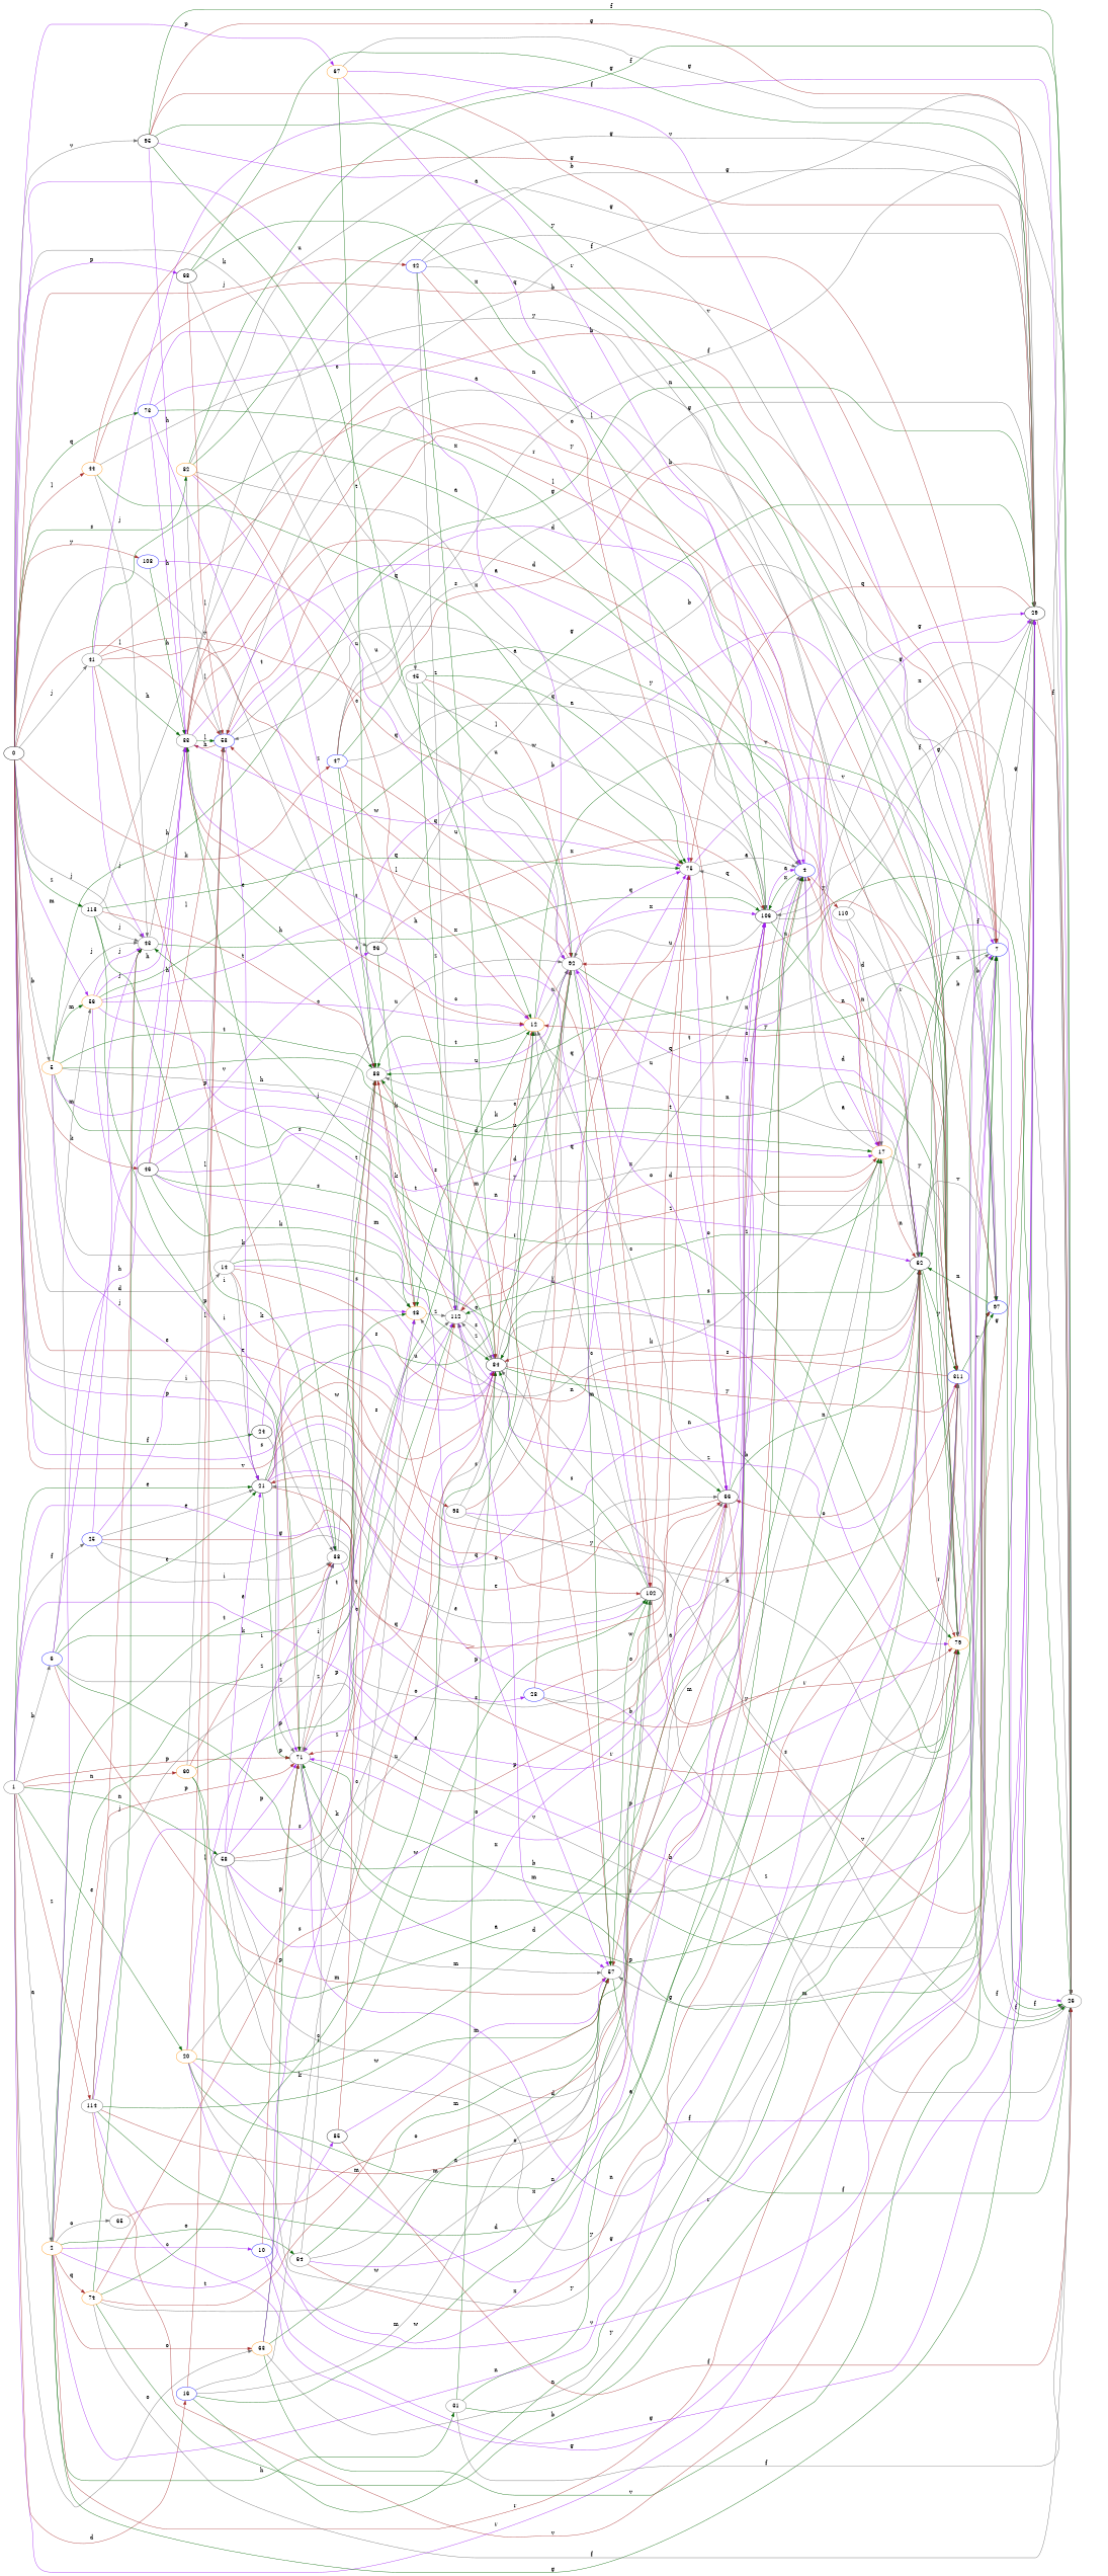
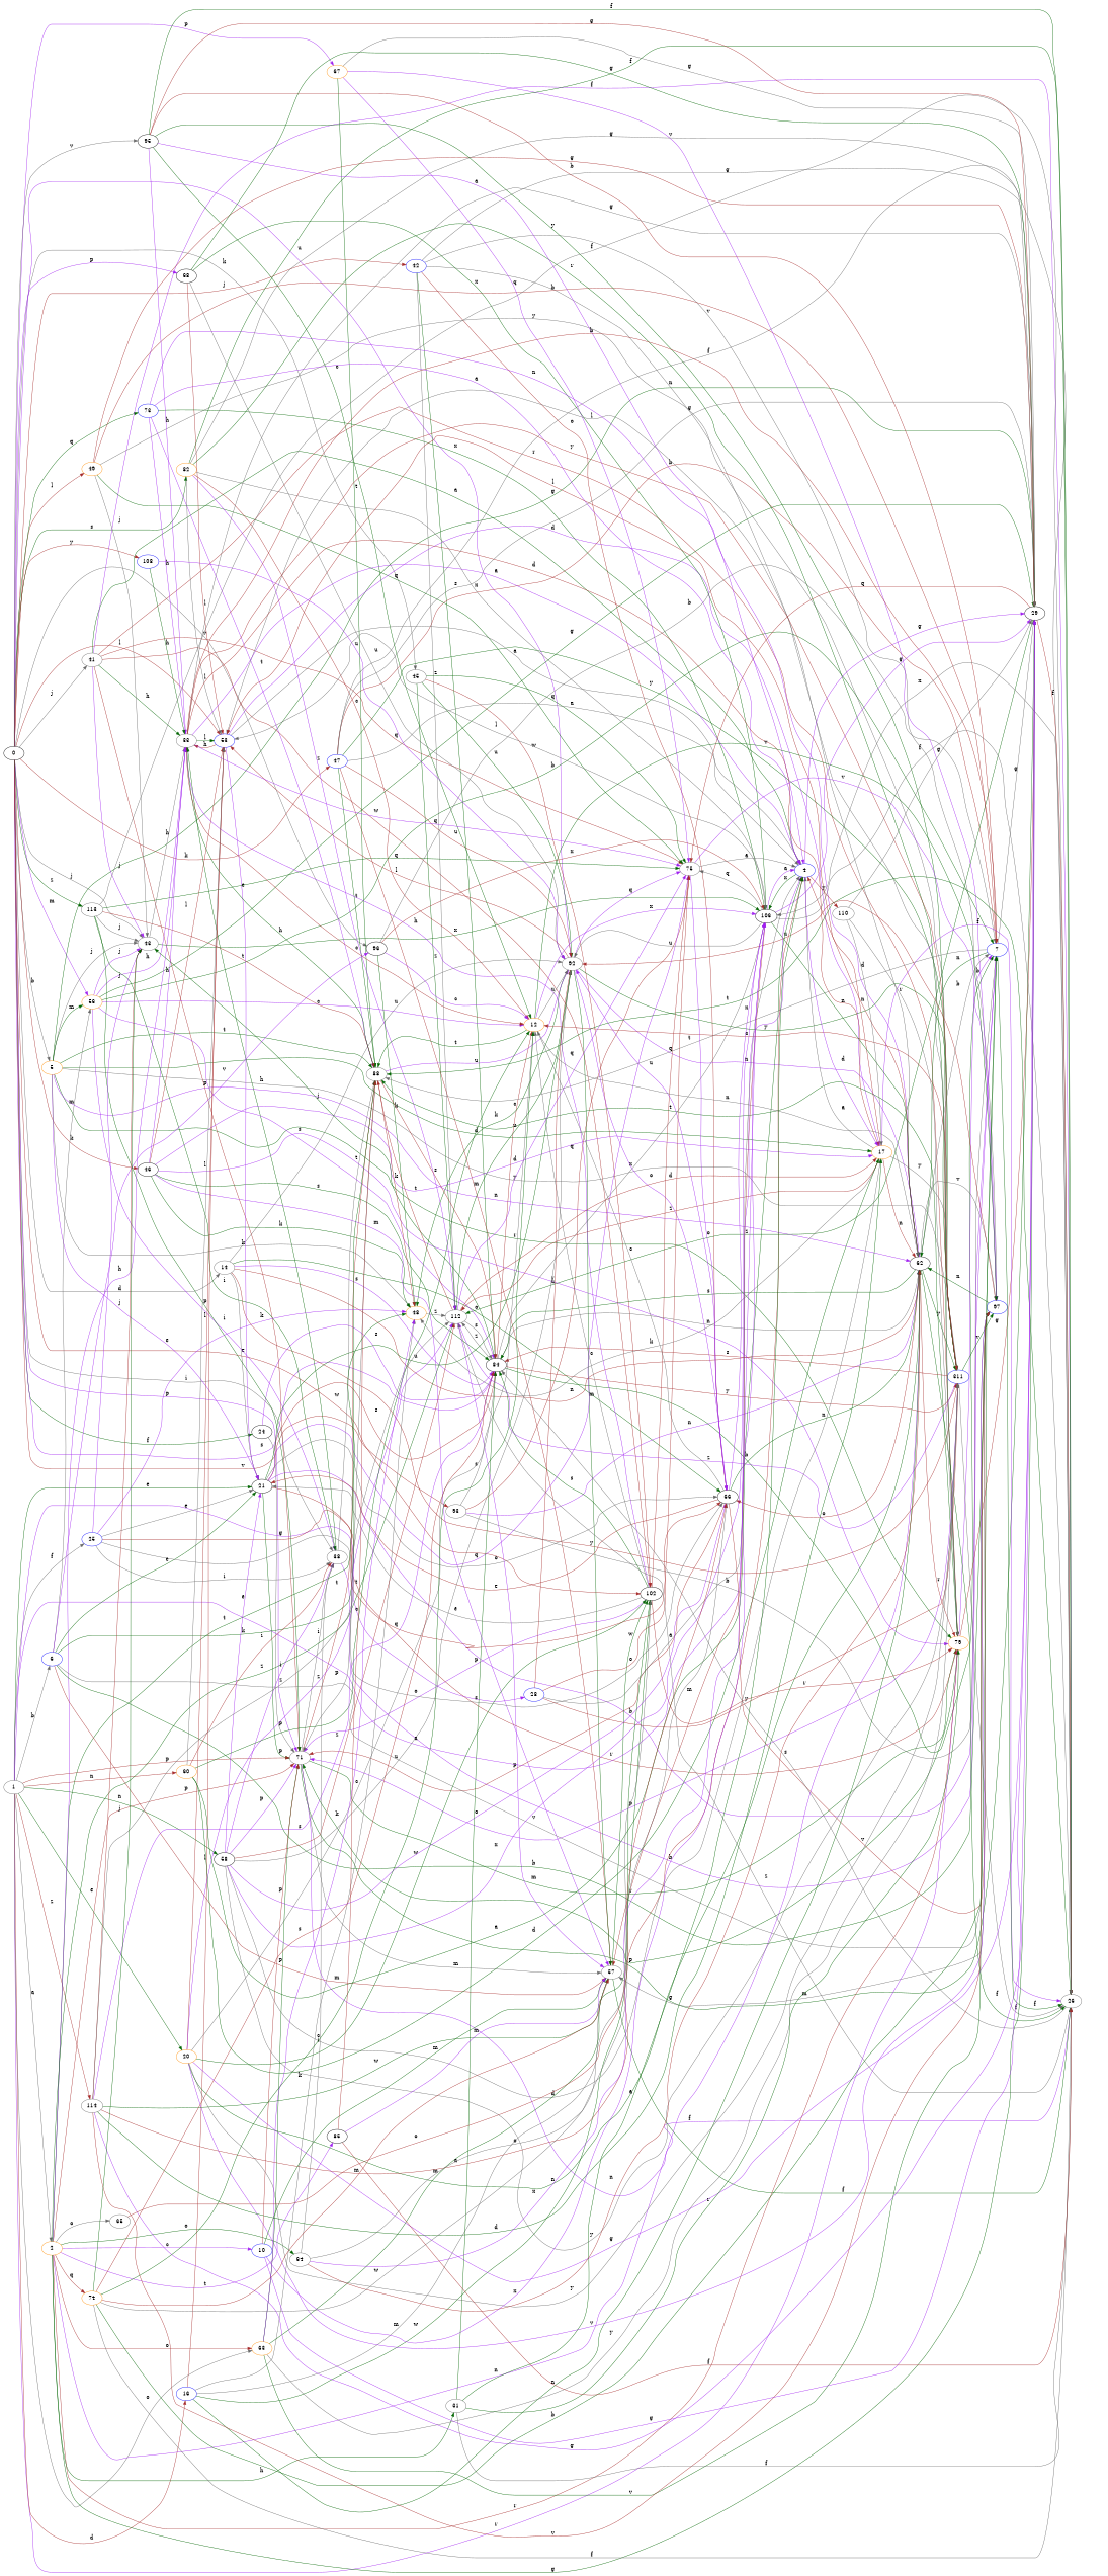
  strict digraph {
    rankdir=LR
    node [color=gray40]
    edge [color=darkgreen]
    0 [color=black]
    5 [color=darkorange]
    14
    24 [color=black]
    38
    41
    42 [color=blue]
    43
    45
    46 [color=black]
    47 [color=blue]
-   49 [color=darkorange label=44]
+   49 [color=darkorange]
    53 [color=blue]
    56 [color=darkorange]
    67 [color=darkorange]
    68 [color=black]
    71
    73 [color=blue]
    82 [color=darkorange]
    84 [color=black]
    92
    93
    95 [color=black]
    96 [color=black]
    102 [color=black]
    108 [color=blue]
    113
    21 [color=black]
    79 [color=darkorange]
    29 [color=black]
    62 [color=black]
    88
    17 [color=darkorange]
    48 [color=darkorange]
    n35 [color=blue label=311]
    66 [color=black]
    33
    7 [color=blue]
    4 [color=blue]
    26
    75
    n42 [label=112]
    97 [color=blue]
    106 [color=black]
    57
    12 [color=darkorange]
    1
    2 [color=darkorange]
    6 [color=blue]
    16 [color=blue]
    20 [color=darkorange]
    25 [color=blue]
    28 [color=blue]
    58 [color=black]
    60 [color=darkorange]
    63 [color=darkorange]
    114
    10 [color=blue]
    31
    64
    65
    74 [color=darkorange]
    85 [color=black]
    110
    0 -> 5 [color=gray40 label=b]
    0 -> 14 [color=gray40 label=d]
    0 -> 24 [label=f]
    0 -> 38 [color=gray40 label=i]
    0 -> 41 [color=gray40 label=j]
    0 -> 42 [color=brown label=j]
    0 -> 43 [color=gray40 label=j]
    0 -> 45 [color=gray40 label=k]
    0 -> 46 [color=brown label=k]
    0 -> 47 [color=brown label=k]
    0 -> 49 [color=brown label=l]
    0 -> 53 [color=brown label=l]
    0 -> 56 [color=purple label=m]
    0 -> 67 [color=purple label=p]
    0 -> 68 [color=purple label=p]
    0 -> 71 [color=purple label=p]
    0 -> 73 [label=q]
    0 -> 82 [label=s]
    0 -> 84 [color=purple label=s]
    0 -> 92 [color=purple label=u]
    0 -> 93 [color=brown label=v]
    0 -> 95 [color=gray40 label=v]
    0 -> 96 [color=gray40 label=v]
    0 -> 102 [color=brown label=w]
    0 -> 108 [color=brown label=y]
    0 -> 113 [label=z]
    5 -> 43 [color=gray40 label=j]
    5 -> 56 [label=m]
    5 -> 21 [color=purple label=e]
    5 -> 79 [label=r]
    5 -> 29 [label=g]
    5 -> 62 [color=purple label=n]
    5 -> 88 [label=t]
    5 -> 17 [label=d]
    5 -> 48 [color=gray40 label=k]
    5 -> n35 [color=gray40 label=y]
    14 -> 84 [color=purple label=s]
    14 -> 92 [color=gray40 label=u]
    14 -> 21 [color=gray40 label=e]
    14 -> 62 [color=brown label=n]
    14 -> n35 [color=brown label=y]
    14 -> 66 [label=o]
    24 -> 71 [color=gray40 label=p]
    24 -> 84 [color=purple label=s]
    38 -> 88 [color=gray40 label=t]
    38 -> 33 [label=h]
    38 -> 7 [color=purple label=b]
    41 -> 43 [color=purple label=j]
    41 -> 71 [color=brown label=p]
    41 -> 102 [color=brown label=w]
    41 -> 79 [color=brown label=r]
    41 -> 33 [label=h]
    41 -> 4 [label=a]
    41 -> 26 [color=purple label=f]
    41 -> 75 [color=brown label=q]
    42 -> 84 [label=s]
    42 -> 29 [color=gray40 label=g]
    42 -> 62 [color=gray40 label=n]
    42 -> 66 [color=brown label=o]
    42 -> n42 [color=gray40 label=z]
    42 -> 97 [color=gray40 label=v]
    43 -> 33 [color=gray40 label=h]
    43 -> 106 [label=x]
    45 -> 92 [label=u]
    45 -> 102 [color=brown label=w]
    45 -> 75 [label=q]
    45 -> n42 [label=z]
    46 -> 53 [color=brown label=l]
    46 -> 84 [label=s]
    46 -> 79 [color=purple label=r]
    46 -> 17 [color=purple label=d]
    46 -> 48 [label=k]
    46 -> 33 [color=purple label=h]
    46 -> 57 [color=purple label=m]
    47 -> 92 [color=brown label=u]
    47 -> 29 [color=gray40 label=g]
    47 -> 88 [label=t]
    47 -> n35 [label=y]
    47 -> 7 [color=brown label=b]
    47 -> 4 [color=gray40 label=a]
    47 -> 26 [color=gray40 label=f]
    47 -> 57 [color=brown label=m]
    49 -> 43 [color=gray40 label=j]
    49 -> 29 [color=brown label=g]
    49 -> n35 [color=gray40 label=y]
    49 -> 7 [color=brown label=b]
    49 -> 75 [label=q]
    53 -> 21 [color=purple label=e]
    53 -> 17 [color=purple label=d]
    53 -> 33 [color=brown label=h]
    53 -> 4 [color=gray40 label=a]
    56 -> 38 [color=purple label=i]
    56 -> 43 [color=purple label=j]
    56 -> 84 [color=purple label=s]
    56 -> 29 [label=g]
    56 -> 33 [color=purple label=h]
-   56 -> 7 [color=purple label=b]
+   56 -> 7 [label=b]
    56 -> 12 [color=purple label=c]
    67 -> 29 [color=gray40 label=g]
    67 -> 88 [label=t]
    67 -> 75 [color=purple label=q]
    67 -> 97 [color=purple label=v]
    68 -> 53 [color=brown label=l]
    68 -> 92 [color=gray40 label=u]
    68 -> 29 [label=g]
    68 -> 106 [label=x]
    71 -> 38 [color=gray40 label=i]
    71 -> 79 [label=r]
    71 -> 29 [label=g]
    71 -> 88 [color=brown label=t]
    71 -> 26 [color=purple label=f]
    71 -> 57 [color=gray40 label=m]
    73 -> 62 [color=purple label=n]
    73 -> 88 [color=purple label=t]
    73 -> 33 [color=purple label=h]
    73 -> 4 [color=purple label=a]
    73 -> 106 [label=x]
    82 -> 53 [color=gray40 label=l]
    82 -> 79 [label=r]
    82 -> 29 [color=gray40 label=g]
    82 -> 26 [label=f]
    82 -> n42 [color=purple label=z]
    82 -> 106 [color=gray40 label=x]
    82 -> 12 [color=brown label=c]
    84 -> 43 [label=j]
    84 -> 62 [color=gray40 label=n]
    84 -> n35 [color=brown label=y]
    84 -> 7 [label=b]
    84 -> n42 [color=gray40 label=z]
    84 -> 106 [color=gray40 label=x]
    84 -> 12 [color=brown label=c]
    92 -> 53 [color=brown label=l]
    92 -> 62 [color=purple label=n]
    92 -> 48 [label=k]
    92 -> n35 [label=y]
    92 -> 66 [color=purple label=o]
    92 -> 75 [color=purple label=q]
    92 -> 57 [label=m]
    93 -> 84 [color=gray40 label=s]
    93 -> 62 [color=purple label=n]
    93 -> 7 [color=gray40 label=b]
    93 -> 75 [color=brown label=q]
    95 -> 29 [color=brown label=g]
    95 -> n35 [label=y]
    95 -> 33 [color=purple label=h]
    95 -> 7 [color=brown label=b]
    95 -> 4 [color=purple label=a]
    95 -> 26 [label=f]
    95 -> 12 [label=c]
    96 -> 48 [label=k]
    96 -> 7 [color=gray40 label=b]
    96 -> 106 [color=brown label=x]
    96 -> 12 [color=purple label=c]
    102 -> 71 [color=purple label=p]
    102 -> 84 [label=s]
    102 -> 21 [color=gray40 label=e]
    102 -> 79 [color=brown label=r]
    102 -> 33 [color=purple label=h]
    102 -> 75 [color=brown label=q]
    102 -> 12 [color=gray40 label=c]
    108 -> 92 [color=purple label=u]
    108 -> 33 [label=h]
    113 -> 38 [label=i]
    113 -> 43 [color=gray40 label=j]
    113 -> 71 [label=p]
    113 -> 88 [color=brown label=t]
    113 -> 26 [color=gray40 label=f]
    113 -> 75 [label=q]
    21 -> 71 [label=p]
    21 -> 84 [color=brown label=s]
    21 -> 92 [label=u]
    21 -> 79 [color=brown label=r]
    21 -> 66 [color=gray40 label=o]
    21 -> 7 [color=purple label=b]
    21 -> 75 [color=purple label=q]
    79 -> 53 [color=gray40 label=l]
    79 -> 71 [label=p]
    79 -> 29 [color=brown label=g]
    79 -> 88 [label=t]
    79 -> 7 [color=purple label=b]
    29 -> 26 [color=brown label=f]
    29 -> 75 [color=brown label=q]
    29 -> n42 [label=z]
    62 -> 84 [label=s]
    62 -> 79 [color=brown label=r]
    62 -> n35 [label=y]
    62 -> 66 [color=brown label=o]
    62 -> 7 [color=gray40 label=b]
    62 -> 4 [color=brown label=n]
    62 -> 26 [label=f]
    62 -> 97 [color=gray40 label=v]
    88 -> 71 [color=gray40 label=p]
    88 -> 84 [color=brown label=s]
    88 -> 92 [color=purple label=u]
    88 -> 48 [color=brown label=k]
    88 -> 33 [label=h]
    17 -> 53 [color=brown label=l]
    17 -> 62 [color=brown label=n]
    17 -> 48 [color=gray40 label=k]
    17 -> n35 [color=gray40 label=y]
    17 -> 4 [color=gray40 label=a]
    17 -> 26 [color=purple label=f]
    17 -> n42 [color=brown label=z]
    48 -> n42 [color=gray40 label=z]
    n35 -> 71 [color=purple label=p]
    n35 -> 84 [color=brown label=s]
    n35 -> 26 [color=gray40 label=f]
    n35 -> n42 [color=purple label=z]
    n35 -> 97 [label=v]
    n35 -> 12 [color=brown label=c]
    66 -> 71 [color=brown label=p]
    66 -> 92 [color=purple label=u]
    66 -> 21 [color=brown label=e]
    66 -> 62 [label=n]
    66 -> 97 [color=brown label=v]
    66 -> 106 [color=purple label=x]
    66 -> 12 [color=gray40 label=c]
    33 -> 53 [label=l]
    33 -> 29 [color=gray40 label=g]
    33 -> 17 [color=brown label=d]
    33 -> n35 [color=brown label=y]
    33 -> 7 [color=brown label=b]
    33 -> 4 [color=purple label=a]
    33 -> 75 [color=purple label=q]
    33 -> 12 [color=brown label=c]
    7 -> 29 [color=gray40 label=g]
    7 -> 62 [label=n]
    7 -> 88 [color=gray40 label=t]
    7 -> 26 [label=f]
    4 -> 29 [color=purple label=g]
    4 -> 17 [color=purple label=d]
    4 -> 106 [label=x]
    4 -> 110 [color=brown label=y]
    26 -> 84 [color=gray40 label=s]
    26 -> 88 [label=t]
    26 -> n42 [color=gray40 label=z]
    26 -> 106 [color=gray40 label=x]
    75 -> 66 [color=purple label=o]
    75 -> 4 [color=gray40 label=a]
    75 -> 97 [color=purple label=v]
    n42 -> 84 [color=gray40 label=s]
    n42 -> 92 [label=u]
    n42 -> 88 [color=brown label=t]
    n42 -> 17 [color=brown label=d]
    n42 -> 75 [color=purple label=q]
    n42 -> 57 [color=purple label=m]
    97 -> 92 [color=brown label=u]
    97 -> 62 [label=n]
    97 -> 57 [color=gray40 label=m]
    106 -> 53 [color=gray40 label=l]
    106 -> 92 [color=gray40 label=u]
    106 -> 29 [color=purple label=g]
    106 -> 62 [label=n]
    106 -> 4 [color=purple label=a]
    106 -> 26 [color=gray40 label=f]
    106 -> 75 [color=gray40 label=q]
    106 -> 57 [color=brown label=m]
    57 -> 102 [label=w]
    57 -> 26 [label=f]
    12 -> 92 [color=gray40 label=u]
    12 -> 62 [color=gray40 label=n]
    12 -> 88 [label=t]
    12 -> 97 [label=v]
    12 -> 106 [color=purple label=x]
    1 -> 71 [color=brown label=p]
    1 -> 21 [label=e]
    1 -> 79 [color=purple label=r]
    1 -> 4 [color=purple label=a]
    1 -> 2 [color=gray40 label=a]
    1 -> 6 [color=gray40 label=b]
    1 -> 16 [color=brown label=d]
    1 -> 20 [label=e]
    1 -> 25 [color=gray40 label=f]
    1 -> 28 [color=purple label=g]
    1 -> 58 [label=n]
    1 -> 60 [color=brown label=n]
    1 -> 63 [color=gray40 label=o]
    1 -> 114 [color=brown label=z]
    2 -> 71 [color=brown label=p]
    2 -> 79 [color=brown label=r]
    2 -> 29 [label=g]
    2 -> 62 [color=purple label=n]
    2 -> 88 [label=t]
    2 -> 33 [color=purple label=h]
    2 -> n42 [label=z]
    2 -> 63 [color=brown label=o]
    2 -> 10 [color=purple label=c]
    2 -> 31 [label=h]
    2 -> 64 [label=o]
    2 -> 65 [color=gray40 label=o]
    2 -> 74 [color=brown label=q]
    2 -> 85 [color=purple label=t]
    6 -> 56 [color=gray40 label=m]
    6 -> 96 [color=purple label=v]
    6 -> 21 [label=e]
    6 -> 48 [label=k]
    6 -> 7 [label=b]
    6 -> 97 [color=gray40 label=v]
    6 -> 57 [color=brown label=m]
    16 -> 53 [color=brown label=l]
    16 -> 102 [label=w]
    16 -> 62 [label=n]
    16 -> 48 [color=gray40 label=k]
    16 -> 57 [color=gray40 label=m]
    20 -> 53 [color=brown label=l]
    20 -> 102 [label=w]
    20 -> 29 [color=purple label=g]
    20 -> 62 [label=n]
    20 -> n35 [color=gray40 label=y]
    20 -> n42 [color=purple label=z]
    20 -> 97 [color=purple label=v]
    20 -> 12 [color=gray40 label=c]
    25 -> 38 [color=gray40 label=i]
    25 -> 43 [color=purple label=j]
    25 -> 21 [color=gray40 label=e]
    25 -> 48 [color=purple label=k]
    25 -> 66 [color=gray40 label=o]
    25 -> 75 [color=brown label=q]
    28 -> 92 [color=brown label=u]
    28 -> n35 [color=brown label=y]
    28 -> 66 [color=brown label=o]
    28 -> 4 [color=gray40 label=a]
    58 -> 38 [color=purple label=i]
    58 -> 71 [color=purple label=p]
    58 -> 92 [color=gray40 label=u]
    58 -> 21 [color=purple label=e]
    58 -> 17 [color=gray40 label=d]
    58 -> n35 [color=gray40 label=y]
    58 -> 66 [color=purple label=o]
    58 -> n42 [color=brown label=z]
    58 -> 106 [color=purple label=x]
    60 -> 38 [color=brown label=i]
    60 -> 53 [color=gray40 label=l]
    60 -> 17 [label=d]
    60 -> 4 [label=a]
    60 -> 12 [label=c]
    63 -> 71 [label=p]
    63 -> 48 [color=purple label=k]
    63 -> n35 [color=gray40 label=y]
    63 -> 97 [label=v]
    63 -> 57 [label=m]
    114 -> 43 [color=brown label=j]
    114 -> 84 [color=purple label=s]
    114 -> 102 [label=w]
    114 -> 29 [color=purple label=g]
    114 -> 17 [label=d]
    114 -> 4 [color=brown label=a]
    114 -> n42 [color=gray40 label=z]
    114 -> 97 [color=brown label=v]
    10 -> 71 [color=brown label=p]
    10 -> 29 [color=purple label=g]
    10 -> 106 [color=purple label=x]
-   64 -> 57 [label=m]
+   10 -> 57 [label=m]
    31 -> 84 [label=s]
    31 -> 79 [label=r]
    31 -> 4 [label=a]
    31 -> 26 [color=gray40 label=f]
    64 -> 38 [color=gray40 label=i]
    64 -> 62 [color=brown label=n]
    64 -> 66 [color=gray40 label=o]
    64 -> 106 [color=purple label=x]
    65 -> 66 [color=brown label=o]
    74 -> 43 [label=j]
    74 -> 84 [color=brown label=s]
    74 -> 102 [color=gray40 label=w]
    74 -> 7 [label=b]
    74 -> 26 [color=gray40 label=f]
    74 -> 57 [color=brown label=m]
    74 -> 12 [label=c]
    85 -> 88 [color=brown label=t]
    85 -> 26 [color=brown label=f]
    85 -> 57 [color=purple label=m]
    110 -> 79 [color=gray40 label=r]
    110 -> 29 [color=gray40 label=g]
    110 -> 17 [color=gray40 label=d]
  }
